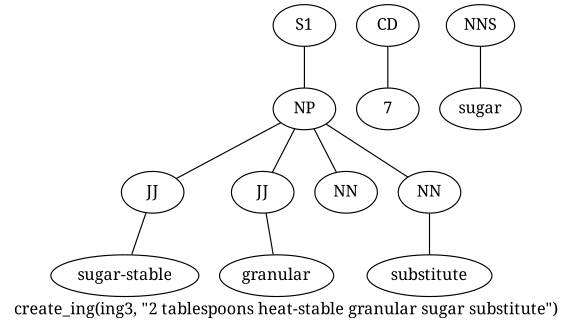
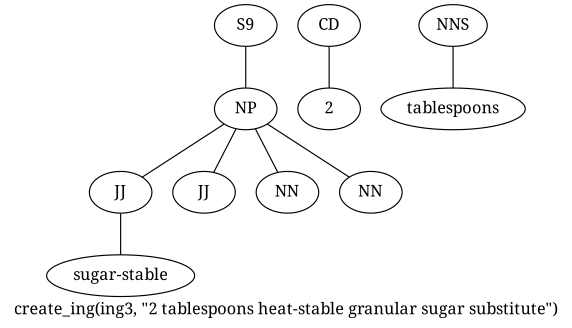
  graph {
    fontname="Noto Serif"
    label="create_ing(ing3, \"2 tablespoons heat-stable granular sugar substitute\")"
    node [fontname="Noto Serif"]
    edge [fontname="Noto Serif"]
-   n1 [label=S1]
+   n1 [label=S9]
    n2 [label=NP]
    n3 [label=JJ]
    n4 [label=JJ]
    n5 [label=NN]
    n6 [label=NN]
    n7 [label="sugar-stable"]
-   n8 [label=granular]
-   n9 [label=substitute]
    n10 [label=CD]
-   n11 [label=7]
+   n11 [label=2]
    n12 [label=NNS]
-   n13 [label=sugar]
+   n13 [label=tablespoons]
    n1 -- n2
    n2 -- n3
    n2 -- n4
    n2 -- n5
    n2 -- n6
    n3 -- n7
-   n4 -- n8
-   n6 -- n9
    n10 -- n11
    n12 -- n13
  }
